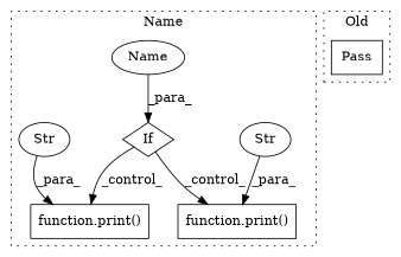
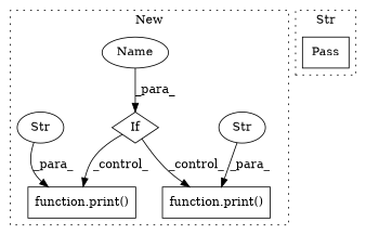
  digraph {
    node [a=75 l="6,1" shape=box]
    n1 [label="function.print()" s="4098,4120"]
    n2 [a=66 l=16 label=Str s=4104 shape=ellipse]
    n3 [a=96 l=3 label=If s=4065 shape=diamond]
    n4 [label="function.print()" s="4138,4163"]
    n5 [a=66 l=19 label=Str s=4144 shape=ellipse]
    n6 [a=87 l=12 label=Name s=4068 shape=ellipse]
    n7 [a=62 l=4 label=Pass s=1142]
    subgraph cluster_1 {
-     label=Name
+     label=New
      style=dotted
      n1
      n2
      n3
      n4
      n5
      n6
    }
    subgraph cluster_2 {
-     label=Old
+     label=Str
      style=dotted
      n7
    }
    n2 -> n1 [label=_para_]
    n3 -> n1 [label=_control_]
    n3 -> n4 [label=_control_]
    n5 -> n4 [label=_para_]
    n6 -> n3 [label=_para_]
  }
